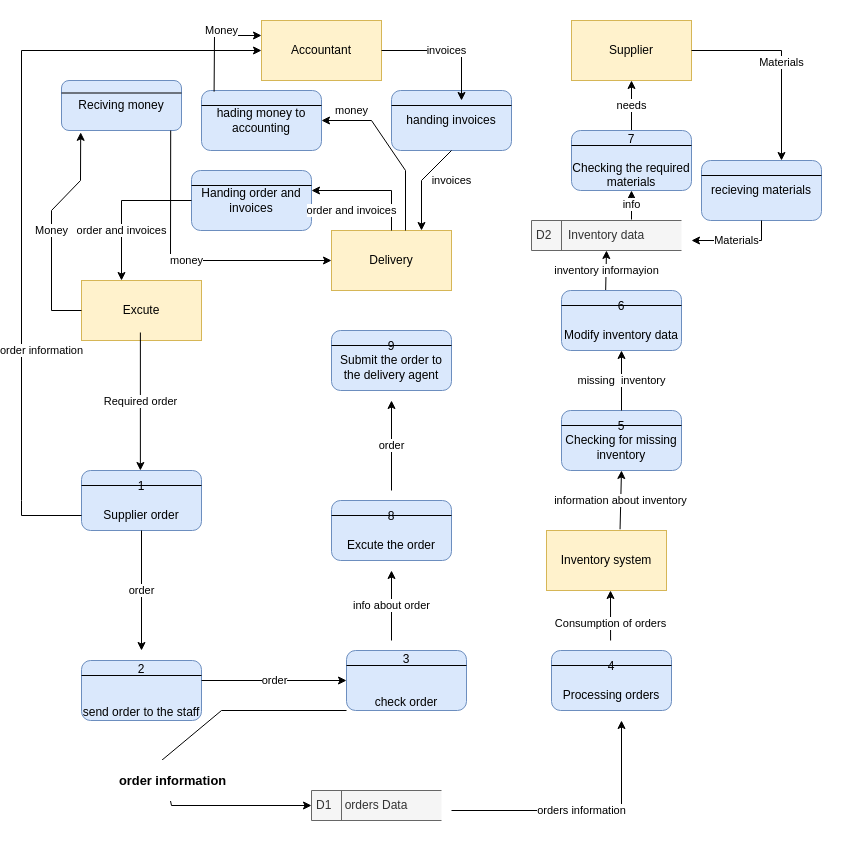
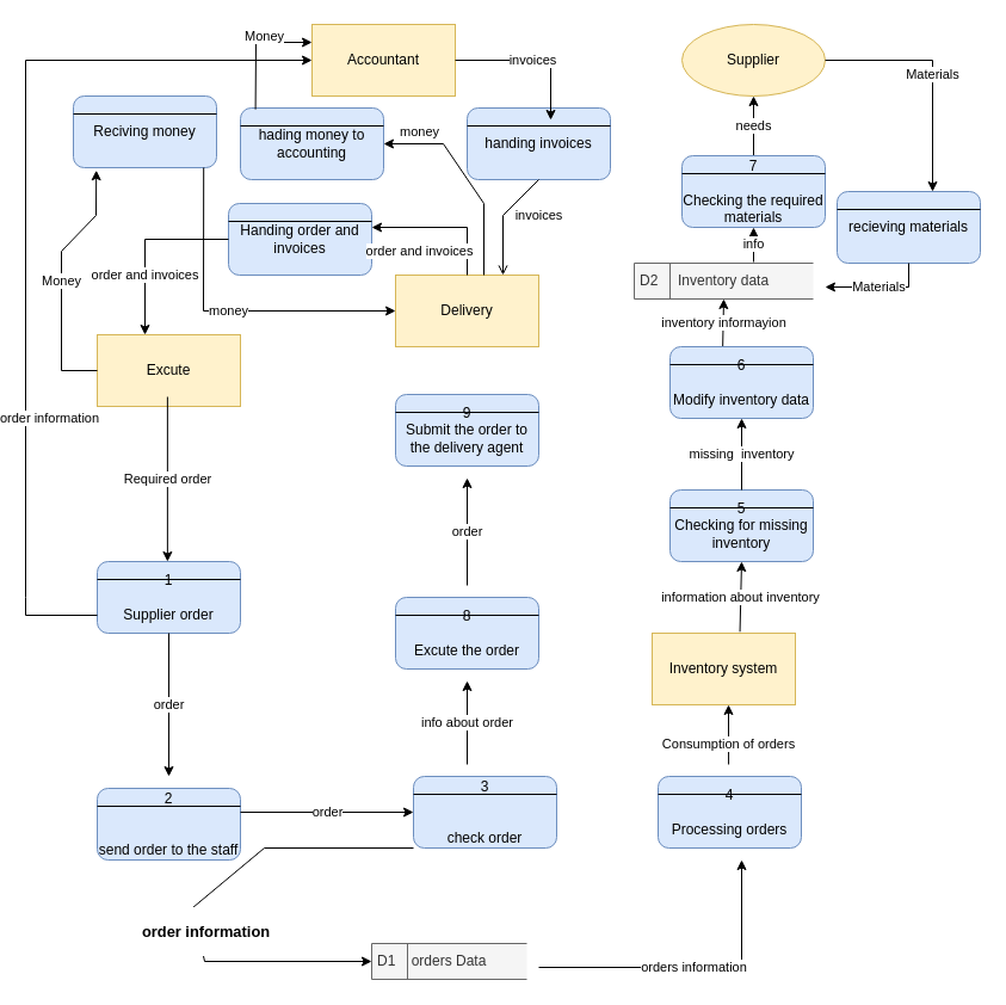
  <mxCell id="0" />
  <mxCell id="1" parent="0" />
  <mxCell id="2" style="edgeStyle=orthogonalEdgeStyle;rounded=0;orthogonalLoop=1;jettySize=auto;html=1;exitX=0.5;exitY=1;exitDx=0;exitDy=0;" parent="1" edge="1"><mxGeometry relative="1" as="geometry"><mxPoint x="369" y="290" as="sourcePoint" /><mxPoint x="369" y="290" as="targetPoint" /></mxGeometry></mxCell>
  <mxCell id="3" value="Excute" style="rounded=0;whiteSpace=wrap;html=1;fillColor=#fff2cc;strokeColor=#d6b656;" parent="1" vertex="1"><mxGeometry x="80" y="280" width="120" height="60" as="geometry" /></mxCell>
- <mxCell id="4" value="Supplier" style="rounded=0;whiteSpace=wrap;html=1;fillColor=#fff2cc;strokeColor=#d6b656;" parent="1" vertex="1"><mxGeometry x="570" y="20" width="120" height="60" as="geometry" /></mxCell>
+ <mxCell id="4" value="Supplier" style="ellipse;whiteSpace=wrap;html=1;fillColor=#fff2cc;strokeColor=#d6b656;" parent="1" vertex="1"><mxGeometry x="570" y="20" width="120" height="60" as="geometry" /></mxCell>
  <mxCell id="5" value="Accountant" style="rounded=0;whiteSpace=wrap;html=1;fillColor=#fff2cc;strokeColor=#d6b656;" parent="1" vertex="1"><mxGeometry x="260" y="20" width="120" height="60" as="geometry" /></mxCell>
  <mxCell id="6" value="Required order" style="endArrow=classic;html=1;rounded=0;" parent="1" edge="1"><mxGeometry width="50" height="50" relative="1" as="geometry"><mxPoint x="138.89" y="332" as="sourcePoint" /><mxPoint x="138.89" y="470" as="targetPoint" /></mxGeometry></mxCell>
  <mxCell id="7" value="Inventory system" style="rounded=0;whiteSpace=wrap;html=1;fillColor=#fff2cc;strokeColor=#d6b656;" parent="1" vertex="1"><mxGeometry x="545" y="530" width="120" height="60" as="geometry" /></mxCell>
  <mxCell id="8" value="1&lt;br&gt;&lt;br&gt;Supplier order" style="rounded=1;whiteSpace=wrap;html=1;fillColor=#dae8fc;strokeColor=#6c8ebf;" parent="1" vertex="1"><mxGeometry x="80" y="470" width="120" height="60" as="geometry" /></mxCell>
  <mxCell id="9" value="" style="endArrow=none;html=1;rounded=0;exitX=0;exitY=0.25;exitDx=0;exitDy=0;entryX=1;entryY=0.25;entryDx=0;entryDy=0;" parent="1" source="8" target="8" edge="1"><mxGeometry width="50" height="50" relative="1" as="geometry"><mxPoint x="370" y="270" as="sourcePoint" /><mxPoint x="420" y="220" as="targetPoint" /></mxGeometry></mxCell>
  <mxCell id="10" value="order" style="endArrow=classic;html=1;rounded=0;exitX=0.5;exitY=1;exitDx=0;exitDy=0;" parent="1" source="8" edge="1"><mxGeometry width="50" height="50" relative="1" as="geometry"><mxPoint x="330" y="300" as="sourcePoint" /><mxPoint x="140" y="650" as="targetPoint" /></mxGeometry></mxCell>
  <mxCell id="11" value="2&lt;br&gt;&lt;br&gt;&lt;br&gt;send order to the staff" style="rounded=1;whiteSpace=wrap;html=1;fillColor=#dae8fc;strokeColor=#6c8ebf;" parent="1" vertex="1"><mxGeometry x="80" y="660" width="120" height="60" as="geometry" /></mxCell>
  <mxCell id="12" value="" style="endArrow=none;html=1;rounded=0;exitX=0;exitY=0.25;exitDx=0;exitDy=0;entryX=1;entryY=0.25;entryDx=0;entryDy=0;" parent="1" source="11" target="11" edge="1"><mxGeometry width="50" height="50" relative="1" as="geometry"><mxPoint x="380" y="370" as="sourcePoint" /><mxPoint x="430" y="320" as="targetPoint" /><Array as="points" /></mxGeometry></mxCell>
  <mxCell id="13" value="3&lt;br&gt;&lt;br&gt;&lt;br&gt;check order" style="rounded=1;whiteSpace=wrap;html=1;fillColor=#dae8fc;strokeColor=#6c8ebf;" parent="1" vertex="1"><mxGeometry x="345" y="650" width="120" height="60" as="geometry" /></mxCell>
  <mxCell id="14" value="" style="endArrow=none;html=1;rounded=0;exitX=0;exitY=0.25;exitDx=0;exitDy=0;entryX=1;entryY=0.25;entryDx=0;entryDy=0;" parent="1" source="13" target="13" edge="1"><mxGeometry width="50" height="50" relative="1" as="geometry"><mxPoint x="420" y="350" as="sourcePoint" /><mxPoint x="470" y="300" as="targetPoint" /></mxGeometry></mxCell>
  <mxCell id="15" value="order" style="endArrow=classic;html=1;rounded=0;entryX=0;entryY=0.5;entryDx=0;entryDy=0;" parent="1" target="13" edge="1"><mxGeometry width="50" height="50" relative="1" as="geometry"><mxPoint x="200" y="680" as="sourcePoint" /><mxPoint x="470" y="300" as="targetPoint" /></mxGeometry></mxCell>
  <mxCell id="16" value="D1&amp;nbsp; &amp;nbsp; orders Data" style="html=1;dashed=0;whiteSpace=wrap;shape=mxgraph.dfd.dataStoreID;align=left;spacingLeft=3;points=[[0,0],[0.5,0],[1,0],[0,0.5],[1,0.5],[0,1],[0.5,1],[1,1]];fillColor=#f5f5f5;fontColor=#333333;strokeColor=#666666;" parent="1" vertex="1"><mxGeometry x="310" y="790" width="130" height="30" as="geometry" /></mxCell>
  <mxCell id="17" value="&lt;h3&gt;order information&lt;/h3&gt;" style="endArrow=classic;html=1;rounded=0;exitX=0;exitY=1;exitDx=0;exitDy=0;entryX=0;entryY=0.5;entryDx=0;entryDy=0;" parent="1" source="13" target="16" edge="1"><mxGeometry x="0.289" y="25" width="50" height="50" relative="1" as="geometry"><mxPoint x="420" y="410" as="sourcePoint" /><mxPoint x="360" y="480" as="targetPoint" /><Array as="points"><mxPoint x="220" y="710" /><mxPoint x="160" y="760" /><mxPoint x="170" y="805" /></Array><mxPoint x="-1" as="offset" /></mxGeometry></mxCell>
  <mxCell id="18" value="orders information" style="endArrow=classic;html=1;rounded=0;" parent="1" edge="1"><mxGeometry width="50" height="50" relative="1" as="geometry"><mxPoint x="450" y="810" as="sourcePoint" /><mxPoint x="620" y="720" as="targetPoint" /><Array as="points"><mxPoint x="620" y="810" /></Array></mxGeometry></mxCell>
  <mxCell id="19" value="D2&amp;nbsp; &amp;nbsp; &amp;nbsp;Inventory data" style="html=1;dashed=0;whiteSpace=wrap;shape=mxgraph.dfd.dataStoreID;align=left;spacingLeft=3;points=[[0,0],[0.5,0],[1,0],[0,0.5],[1,0.5],[0,1],[0.5,1],[1,1]];fillColor=#f5f5f5;fontColor=#333333;strokeColor=#666666;" parent="1" vertex="1"><mxGeometry x="530" y="220" width="150" height="30" as="geometry" /></mxCell>
  <mxCell id="20" value="Consumption of orders" style="endArrow=classic;html=1;rounded=0;" parent="1" edge="1"><mxGeometry x="-0.286" width="50" height="50" relative="1" as="geometry"><mxPoint x="609.09" y="640" as="sourcePoint" /><mxPoint x="609" y="590" as="targetPoint" /><mxPoint y="1" as="offset" /></mxGeometry></mxCell>
  <mxCell id="21" value="5&lt;div&gt;Checking for missing inventory&lt;br&gt;&lt;/div&gt;" style="rounded=1;whiteSpace=wrap;html=1;fillColor=#dae8fc;strokeColor=#6c8ebf;" parent="1" vertex="1"><mxGeometry x="560" y="410" width="120" height="60" as="geometry" /></mxCell>
  <mxCell id="22" value="" style="endArrow=none;html=1;rounded=0;entryX=1;entryY=0.25;entryDx=0;entryDy=0;exitX=0;exitY=0.25;exitDx=0;exitDy=0;" parent="1" source="21" target="21" edge="1"><mxGeometry width="50" height="50" relative="1" as="geometry"><mxPoint x="480" y="240" as="sourcePoint" /><mxPoint x="530" y="190" as="targetPoint" /></mxGeometry></mxCell>
  <mxCell id="23" value="inventory informayion" style="endArrow=classic;html=1;rounded=0;exitX=0.368;exitY=-0.005;exitDx=0;exitDy=0;exitPerimeter=0;entryX=0.5;entryY=1;entryDx=0;entryDy=0;" parent="1" source="33" target="19" edge="1"><mxGeometry width="50" height="50" relative="1" as="geometry"><mxPoint x="480" y="400" as="sourcePoint" /><mxPoint x="410" y="200" as="targetPoint" /></mxGeometry></mxCell>
  <mxCell id="24" value="needs" style="endArrow=classic;html=1;rounded=0;entryX=0.5;entryY=1;entryDx=0;entryDy=0;" parent="1" target="4" edge="1"><mxGeometry width="50" height="50" relative="1" as="geometry"><mxPoint x="630" y="130" as="sourcePoint" /><mxPoint x="590" y="210" as="targetPoint" /></mxGeometry></mxCell>
  <mxCell id="25" value="8&lt;br&gt;&lt;br&gt;Excute the order" style="rounded=1;whiteSpace=wrap;html=1;fillColor=#dae8fc;strokeColor=#6c8ebf;" parent="1" vertex="1"><mxGeometry x="330" y="500" width="120" height="60" as="geometry" /></mxCell>
  <mxCell id="26" value="" style="endArrow=none;html=1;rounded=0;exitX=0;exitY=0.25;exitDx=0;exitDy=0;entryX=1;entryY=0.25;entryDx=0;entryDy=0;" parent="1" source="25" target="25" edge="1"><mxGeometry width="50" height="50" relative="1" as="geometry"><mxPoint x="330" y="490" as="sourcePoint" /><mxPoint x="380" y="440" as="targetPoint" /></mxGeometry></mxCell>
  <mxCell id="27" value="info about order" style="endArrow=classic;html=1;rounded=0;" parent="1" edge="1"><mxGeometry width="50" height="50" relative="1" as="geometry"><mxPoint x="390" y="640" as="sourcePoint" /><mxPoint x="390" y="570" as="targetPoint" /></mxGeometry></mxCell>
  <mxCell id="28" value="4&lt;div&gt;&lt;br&gt;&lt;/div&gt;&lt;div&gt;Processing orders&lt;br&gt;&lt;/div&gt;" style="rounded=1;whiteSpace=wrap;html=1;fillColor=#dae8fc;strokeColor=#6c8ebf;" parent="1" vertex="1"><mxGeometry x="550" y="650" width="120" height="60" as="geometry" /></mxCell>
  <mxCell id="29" value="" style="endArrow=none;html=1;rounded=0;entryX=1;entryY=0.25;entryDx=0;entryDy=0;exitX=0;exitY=0.25;exitDx=0;exitDy=0;" parent="1" source="28" target="28" edge="1"><mxGeometry width="50" height="50" relative="1" as="geometry"><mxPoint x="550" y="680" as="sourcePoint" /><mxPoint x="380" y="790" as="targetPoint" /></mxGeometry></mxCell>
  <mxCell id="30" value="information about inventory" style="endArrow=classic;html=1;rounded=0;exitX=0.613;exitY=-0.02;exitDx=0;exitDy=0;exitPerimeter=0;" parent="1" source="7" edge="1"><mxGeometry width="50" height="50" relative="1" as="geometry"><mxPoint x="620" y="480" as="sourcePoint" /><mxPoint x="620" y="470" as="targetPoint" /></mxGeometry></mxCell>
  <mxCell id="31" value="Materials" style="endArrow=classic;html=1;rounded=0;exitX=1;exitY=0.5;exitDx=0;exitDy=0;" parent="1" source="4" edge="1"><mxGeometry x="0.023" width="50" height="50" relative="1" as="geometry"><mxPoint x="740" y="110" as="sourcePoint" /><mxPoint x="780" y="160" as="targetPoint" /><Array as="points"><mxPoint x="780" y="50" /></Array><mxPoint as="offset" /></mxGeometry></mxCell>
  <mxCell id="32" value="order information" style="endArrow=classic;html=1;rounded=0;entryX=0;entryY=0.5;entryDx=0;entryDy=0;exitX=0;exitY=0.75;exitDx=0;exitDy=0;" parent="1" target="5" edge="1" source="8"><mxGeometry x="-0.412" y="-20" width="50" height="50" relative="1" as="geometry"><mxPoint x="80" y="810" as="sourcePoint" /><mxPoint x="260" y="130" as="targetPoint" /><Array as="points"><mxPoint x="20" y="515" /><mxPoint x="20" y="500" /><mxPoint x="20" y="50" /></Array><mxPoint as="offset" /></mxGeometry></mxCell>
  <mxCell id="33" value="6&lt;br&gt;&lt;br&gt;Modify inventory data" style="rounded=1;whiteSpace=wrap;html=1;fillColor=#dae8fc;strokeColor=#6c8ebf;" parent="1" vertex="1"><mxGeometry x="560" y="290" width="120" height="60" as="geometry" /></mxCell>
  <mxCell id="34" value="" style="endArrow=none;html=1;rounded=0;entryX=1;entryY=0.25;entryDx=0;entryDy=0;exitX=0;exitY=0.25;exitDx=0;exitDy=0;" parent="1" source="33" target="33" edge="1"><mxGeometry width="50" height="50" relative="1" as="geometry"><mxPoint x="410" y="460" as="sourcePoint" /><mxPoint x="460" y="410" as="targetPoint" /></mxGeometry></mxCell>
  <mxCell id="35" value="missing&amp;nbsp; inventory" style="endArrow=classic;html=1;rounded=0;exitX=0.5;exitY=0;exitDx=0;exitDy=0;" parent="1" source="21" edge="1"><mxGeometry width="50" height="50" relative="1" as="geometry"><mxPoint x="630" y="490" as="sourcePoint" /><mxPoint x="620" y="350" as="targetPoint" /></mxGeometry></mxCell>
  <mxCell id="36" value="7&lt;br&gt;&lt;br&gt;Checking the required materials" style="rounded=1;whiteSpace=wrap;html=1;fillColor=#dae8fc;strokeColor=#6c8ebf;" parent="1" vertex="1"><mxGeometry x="570" y="130" width="120" height="60" as="geometry" /></mxCell>
  <mxCell id="37" value="info" style="endArrow=classic;html=1;rounded=0;entryX=0.5;entryY=1;entryDx=0;entryDy=0;" parent="1" target="36" edge="1"><mxGeometry width="50" height="50" relative="1" as="geometry"><mxPoint x="630" y="219" as="sourcePoint" /><mxPoint x="520" y="360" as="targetPoint" /></mxGeometry></mxCell>
  <mxCell id="38" value="" style="endArrow=none;html=1;rounded=0;entryX=1;entryY=0.25;entryDx=0;entryDy=0;exitX=0;exitY=0.25;exitDx=0;exitDy=0;" parent="1" source="36" target="36" edge="1"><mxGeometry width="50" height="50" relative="1" as="geometry"><mxPoint x="470" y="410" as="sourcePoint" /><mxPoint x="520" y="360" as="targetPoint" /></mxGeometry></mxCell>
  <mxCell id="39" value="order" style="endArrow=classic;html=1;rounded=0;" parent="1" edge="1"><mxGeometry width="50" height="50" relative="1" as="geometry"><mxPoint x="390" y="490" as="sourcePoint" /><mxPoint x="390" y="400" as="targetPoint" /></mxGeometry></mxCell>
  <mxCell id="40" value="9&lt;br&gt;Submit the order to the delivery agent" style="rounded=1;whiteSpace=wrap;html=1;fillColor=#dae8fc;strokeColor=#6c8ebf;" parent="1" vertex="1"><mxGeometry x="330" y="330" width="120" height="60" as="geometry" /></mxCell>
  <mxCell id="41" value="" style="endArrow=none;html=1;rounded=0;exitX=0;exitY=0.25;exitDx=0;exitDy=0;entryX=1;entryY=0.25;entryDx=0;entryDy=0;" parent="1" source="40" target="40" edge="1"><mxGeometry width="50" height="50" relative="1" as="geometry"><mxPoint x="360" y="410" as="sourcePoint" /><mxPoint x="410" y="360" as="targetPoint" /></mxGeometry></mxCell>
  <mxCell id="42" value="Delivery" style="rounded=0;whiteSpace=wrap;html=1;fillColor=#fff2cc;strokeColor=#d6b656;" parent="1" vertex="1"><mxGeometry x="330" y="230" width="120" height="60" as="geometry" /></mxCell>
  <mxCell id="43" value="Handing order and invoices" style="rounded=1;whiteSpace=wrap;html=1;fillColor=#dae8fc;strokeColor=#6c8ebf;" parent="1" vertex="1"><mxGeometry x="190" y="170" width="120" height="60" as="geometry" /></mxCell>
  <mxCell id="44" value="" style="endArrow=none;html=1;rounded=0;exitX=0;exitY=0.25;exitDx=0;exitDy=0;entryX=1;entryY=0.25;entryDx=0;entryDy=0;" parent="1" source="43" target="43" edge="1"><mxGeometry width="50" height="50" relative="1" as="geometry"><mxPoint x="440" y="390" as="sourcePoint" /><mxPoint x="490" y="340" as="targetPoint" /></mxGeometry></mxCell>
  <mxCell id="45" value="order and invoices" style="endArrow=classic;html=1;rounded=0;exitX=0.5;exitY=0;exitDx=0;exitDy=0;" parent="1" source="42" edge="1"><mxGeometry x="0.333" y="20" width="50" height="50" relative="1" as="geometry"><mxPoint x="440" y="390" as="sourcePoint" /><mxPoint x="310" y="190" as="targetPoint" /><Array as="points"><mxPoint x="390" y="190" /></Array><mxPoint as="offset" /></mxGeometry></mxCell>
  <mxCell id="46" value="order and invoices" style="endArrow=classic;html=1;rounded=0;exitX=0;exitY=0.5;exitDx=0;exitDy=0;" parent="1" source="43" edge="1"><mxGeometry x="0.333" width="50" height="50" relative="1" as="geometry"><mxPoint x="440" y="390" as="sourcePoint" /><mxPoint x="120" y="280" as="targetPoint" /><Array as="points"><mxPoint x="120" y="200" /></Array><mxPoint as="offset" /></mxGeometry></mxCell>
  <mxCell id="47" value="handing invoices" style="rounded=1;whiteSpace=wrap;html=1;fillColor=#dae8fc;strokeColor=#6c8ebf;" parent="1" vertex="1"><mxGeometry x="390" y="90" width="120" height="60" as="geometry" /></mxCell>
  <mxCell id="48" value="" style="endArrow=none;html=1;rounded=0;exitX=0;exitY=0.25;exitDx=0;exitDy=0;entryX=1;entryY=0.25;entryDx=0;entryDy=0;" parent="1" source="47" target="47" edge="1"><mxGeometry width="50" height="50" relative="1" as="geometry"><mxPoint x="460" y="390" as="sourcePoint" /><mxPoint x="510" y="340" as="targetPoint" /></mxGeometry></mxCell>
  <mxCell id="49" value="invoices" style="endArrow=classic;html=1;rounded=0;exitX=1;exitY=0.5;exitDx=0;exitDy=0;" parent="1" source="5" edge="1"><mxGeometry width="50" height="50" relative="1" as="geometry"><mxPoint x="460" y="410" as="sourcePoint" /><mxPoint x="460" y="100" as="targetPoint" /><Array as="points"><mxPoint x="460" y="50" /></Array></mxGeometry></mxCell>
- <mxCell id="50" value="invoices" style="endArrow=classic;html=1;rounded=0;exitX=0.5;exitY=1;exitDx=0;exitDy=0;entryX=0.75;entryY=0;entryDx=0;entryDy=0;" parent="1" source="47" target="42" edge="1"><mxGeometry x="-0.541" y="21" width="50" height="50" relative="1" as="geometry"><mxPoint x="460" y="410" as="sourcePoint" /><mxPoint x="510" y="360" as="targetPoint" /><Array as="points"><mxPoint x="420" y="180" /></Array><mxPoint as="offset" /></mxGeometry></mxCell>
- <mxCell id="51" value="Reciving money" style="rounded=1;whiteSpace=wrap;html=1;fillColor=#dae8fc;strokeColor=#6c8ebf;" parent="1" vertex="1"><mxGeometry x="60" y="80" width="120" height="50" as="geometry" /></mxCell>
+ <mxCell id="50" value="invoices" style="endArrow=open;html=1;rounded=0;exitX=0.5;exitY=1;exitDx=0;exitDy=0;entryX=0.75;entryY=0;entryDx=0;entryDy=0;" parent="1" source="47" target="42" edge="1"><mxGeometry x="-0.541" y="21" width="50" height="50" relative="1" as="geometry"><mxPoint x="460" y="410" as="sourcePoint" /><mxPoint x="510" y="360" as="targetPoint" /><Array as="points"><mxPoint x="420" y="180" /></Array><mxPoint as="offset" /></mxGeometry></mxCell>
+ <mxCell id="51" value="Reciving money" style="rounded=1;whiteSpace=wrap;html=1;fillColor=#dae8fc;strokeColor=#6c8ebf;" parent="1" vertex="1"><mxGeometry x="60" y="80" width="120" height="60" as="geometry" /></mxCell>
  <mxCell id="52" value="" style="endArrow=none;html=1;rounded=0;exitX=0;exitY=0.25;exitDx=0;exitDy=0;entryX=1;entryY=0.25;entryDx=0;entryDy=0;" parent="1" source="51" target="51" edge="1"><mxGeometry width="50" height="50" relative="1" as="geometry"><mxPoint x="460" y="420" as="sourcePoint" /><mxPoint x="510" y="370" as="targetPoint" /></mxGeometry></mxCell>
  <mxCell id="53" value="Money" style="endArrow=classic;html=1;rounded=0;exitX=0;exitY=0.5;exitDx=0;exitDy=0;entryX=0.16;entryY=1.037;entryDx=0;entryDy=0;entryPerimeter=0;" parent="1" source="3" target="51" edge="1"><mxGeometry width="50" height="50" relative="1" as="geometry"><mxPoint x="460" y="420" as="sourcePoint" /><mxPoint x="510" y="370" as="targetPoint" /><Array as="points"><mxPoint x="50" y="310" /><mxPoint x="50" y="210" /><mxPoint x="79" y="180" /></Array></mxGeometry></mxCell>
  <mxCell id="54" value="money" style="endArrow=classic;html=1;rounded=0;entryX=0;entryY=0.5;entryDx=0;entryDy=0;exitX=0.91;exitY=1;exitDx=0;exitDy=0;exitPerimeter=0;" parent="1" source="51" target="42" edge="1"><mxGeometry width="50" height="50" relative="1" as="geometry"><mxPoint x="180" y="90" as="sourcePoint" /><mxPoint x="510" y="370" as="targetPoint" /><Array as="points"><mxPoint x="169" y="260" /></Array></mxGeometry></mxCell>
  <mxCell id="55" value="hading money to accounting" style="rounded=1;whiteSpace=wrap;html=1;fillColor=#dae8fc;strokeColor=#6c8ebf;" parent="1" vertex="1"><mxGeometry x="200" y="90" width="120" height="60" as="geometry" /></mxCell>
  <mxCell id="56" value="" style="endArrow=none;html=1;rounded=0;exitX=0;exitY=0.25;exitDx=0;exitDy=0;entryX=1;entryY=0.25;entryDx=0;entryDy=0;" parent="1" source="55" target="55" edge="1"><mxGeometry width="50" height="50" relative="1" as="geometry"><mxPoint x="460" y="440" as="sourcePoint" /><mxPoint x="510" y="390" as="targetPoint" /></mxGeometry></mxCell>
  <mxCell id="57" value="money" style="endArrow=classic;html=1;rounded=0;entryX=1;entryY=0.5;entryDx=0;entryDy=0;" parent="1" target="55" edge="1"><mxGeometry x="0.659" y="-10" width="50" height="50" relative="1" as="geometry"><mxPoint x="404" y="230" as="sourcePoint" /><mxPoint x="510" y="390" as="targetPoint" /><Array as="points"><mxPoint x="404" y="170" /><mxPoint x="370" y="120" /></Array><mxPoint x="1" as="offset" /></mxGeometry></mxCell>
  <mxCell id="58" value="Money" style="endArrow=classic;html=1;rounded=0;exitX=0.105;exitY=0.019;exitDx=0;exitDy=0;entryX=0;entryY=0.25;entryDx=0;entryDy=0;exitPerimeter=0;" parent="1" source="55" target="5" edge="1"><mxGeometry x="0.224" y="5" width="50" height="50" relative="1" as="geometry"><mxPoint x="460" y="440" as="sourcePoint" /><mxPoint x="510" y="390" as="targetPoint" /><Array as="points"><mxPoint x="213" y="35" /></Array><mxPoint as="offset" /></mxGeometry></mxCell>
  <mxCell id="59" value="recieving materials" style="rounded=1;whiteSpace=wrap;html=1;fillColor=#dae8fc;strokeColor=#6c8ebf;" parent="1" vertex="1"><mxGeometry x="700" y="160" width="120" height="60" as="geometry" /></mxCell>
  <mxCell id="60" value="" style="endArrow=none;html=1;rounded=0;entryX=1;entryY=0.25;entryDx=0;entryDy=0;exitX=0;exitY=0.25;exitDx=0;exitDy=0;" parent="1" source="59" target="59" edge="1"><mxGeometry width="50" height="50" relative="1" as="geometry"><mxPoint x="410" y="340" as="sourcePoint" /><mxPoint x="460" y="290" as="targetPoint" /></mxGeometry></mxCell>
  <mxCell id="61" value="Materials" style="endArrow=classic;html=1;rounded=0;exitX=0.5;exitY=1;exitDx=0;exitDy=0;" parent="1" source="59" edge="1"><mxGeometry width="50" height="50" relative="1" as="geometry"><mxPoint x="410" y="340" as="sourcePoint" /><mxPoint x="690" y="240" as="targetPoint" /><Array as="points"><mxPoint x="760" y="240" /></Array></mxGeometry></mxCell>
